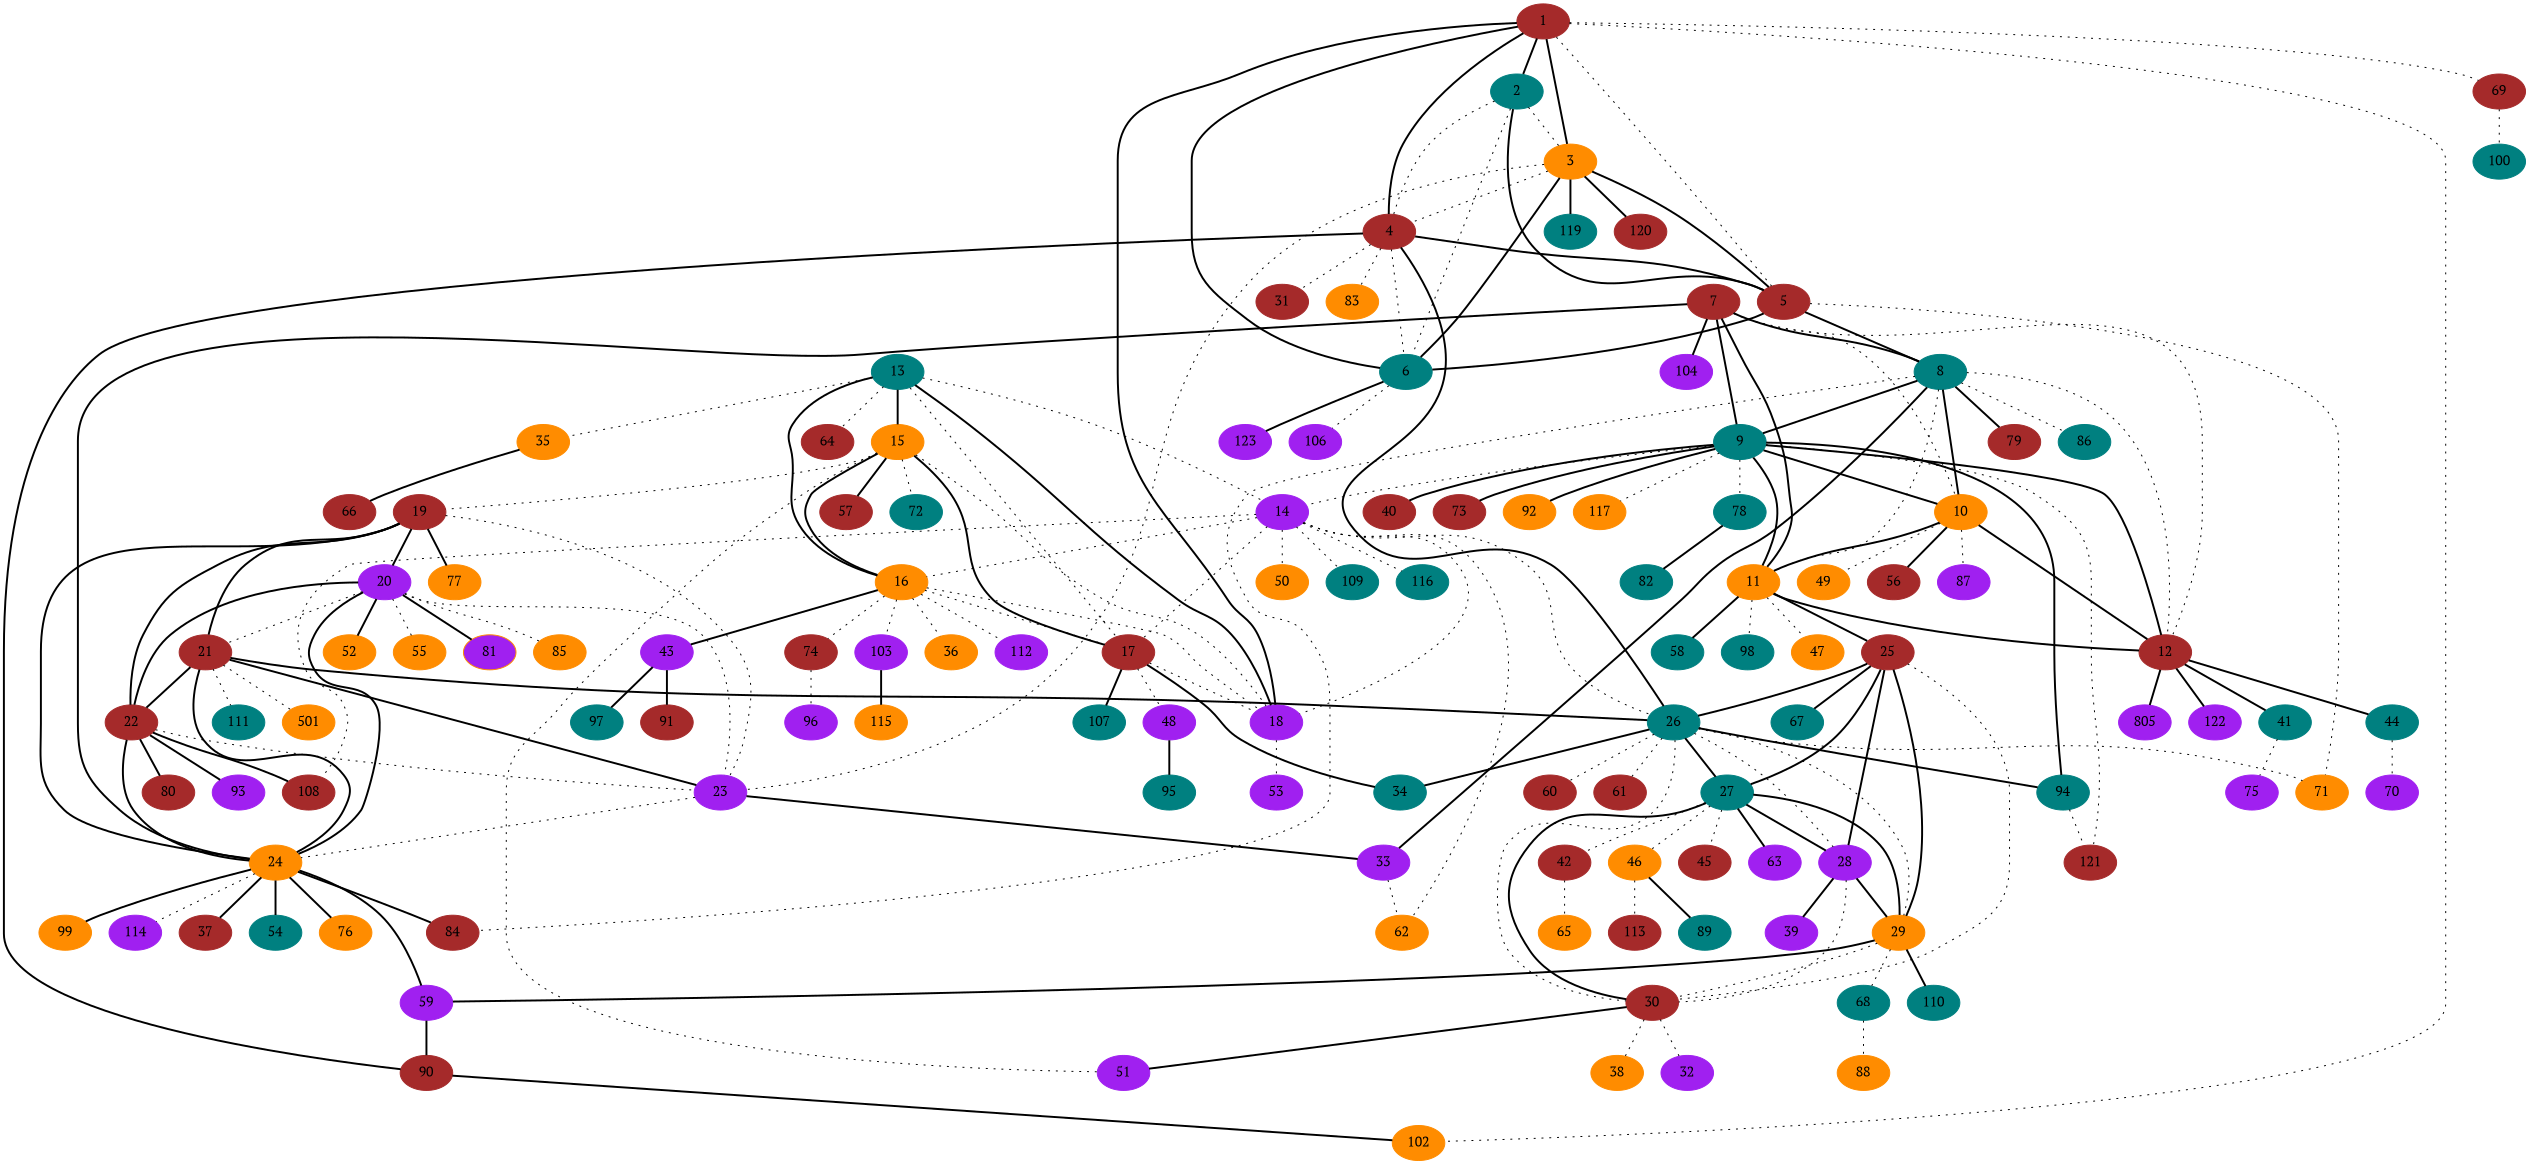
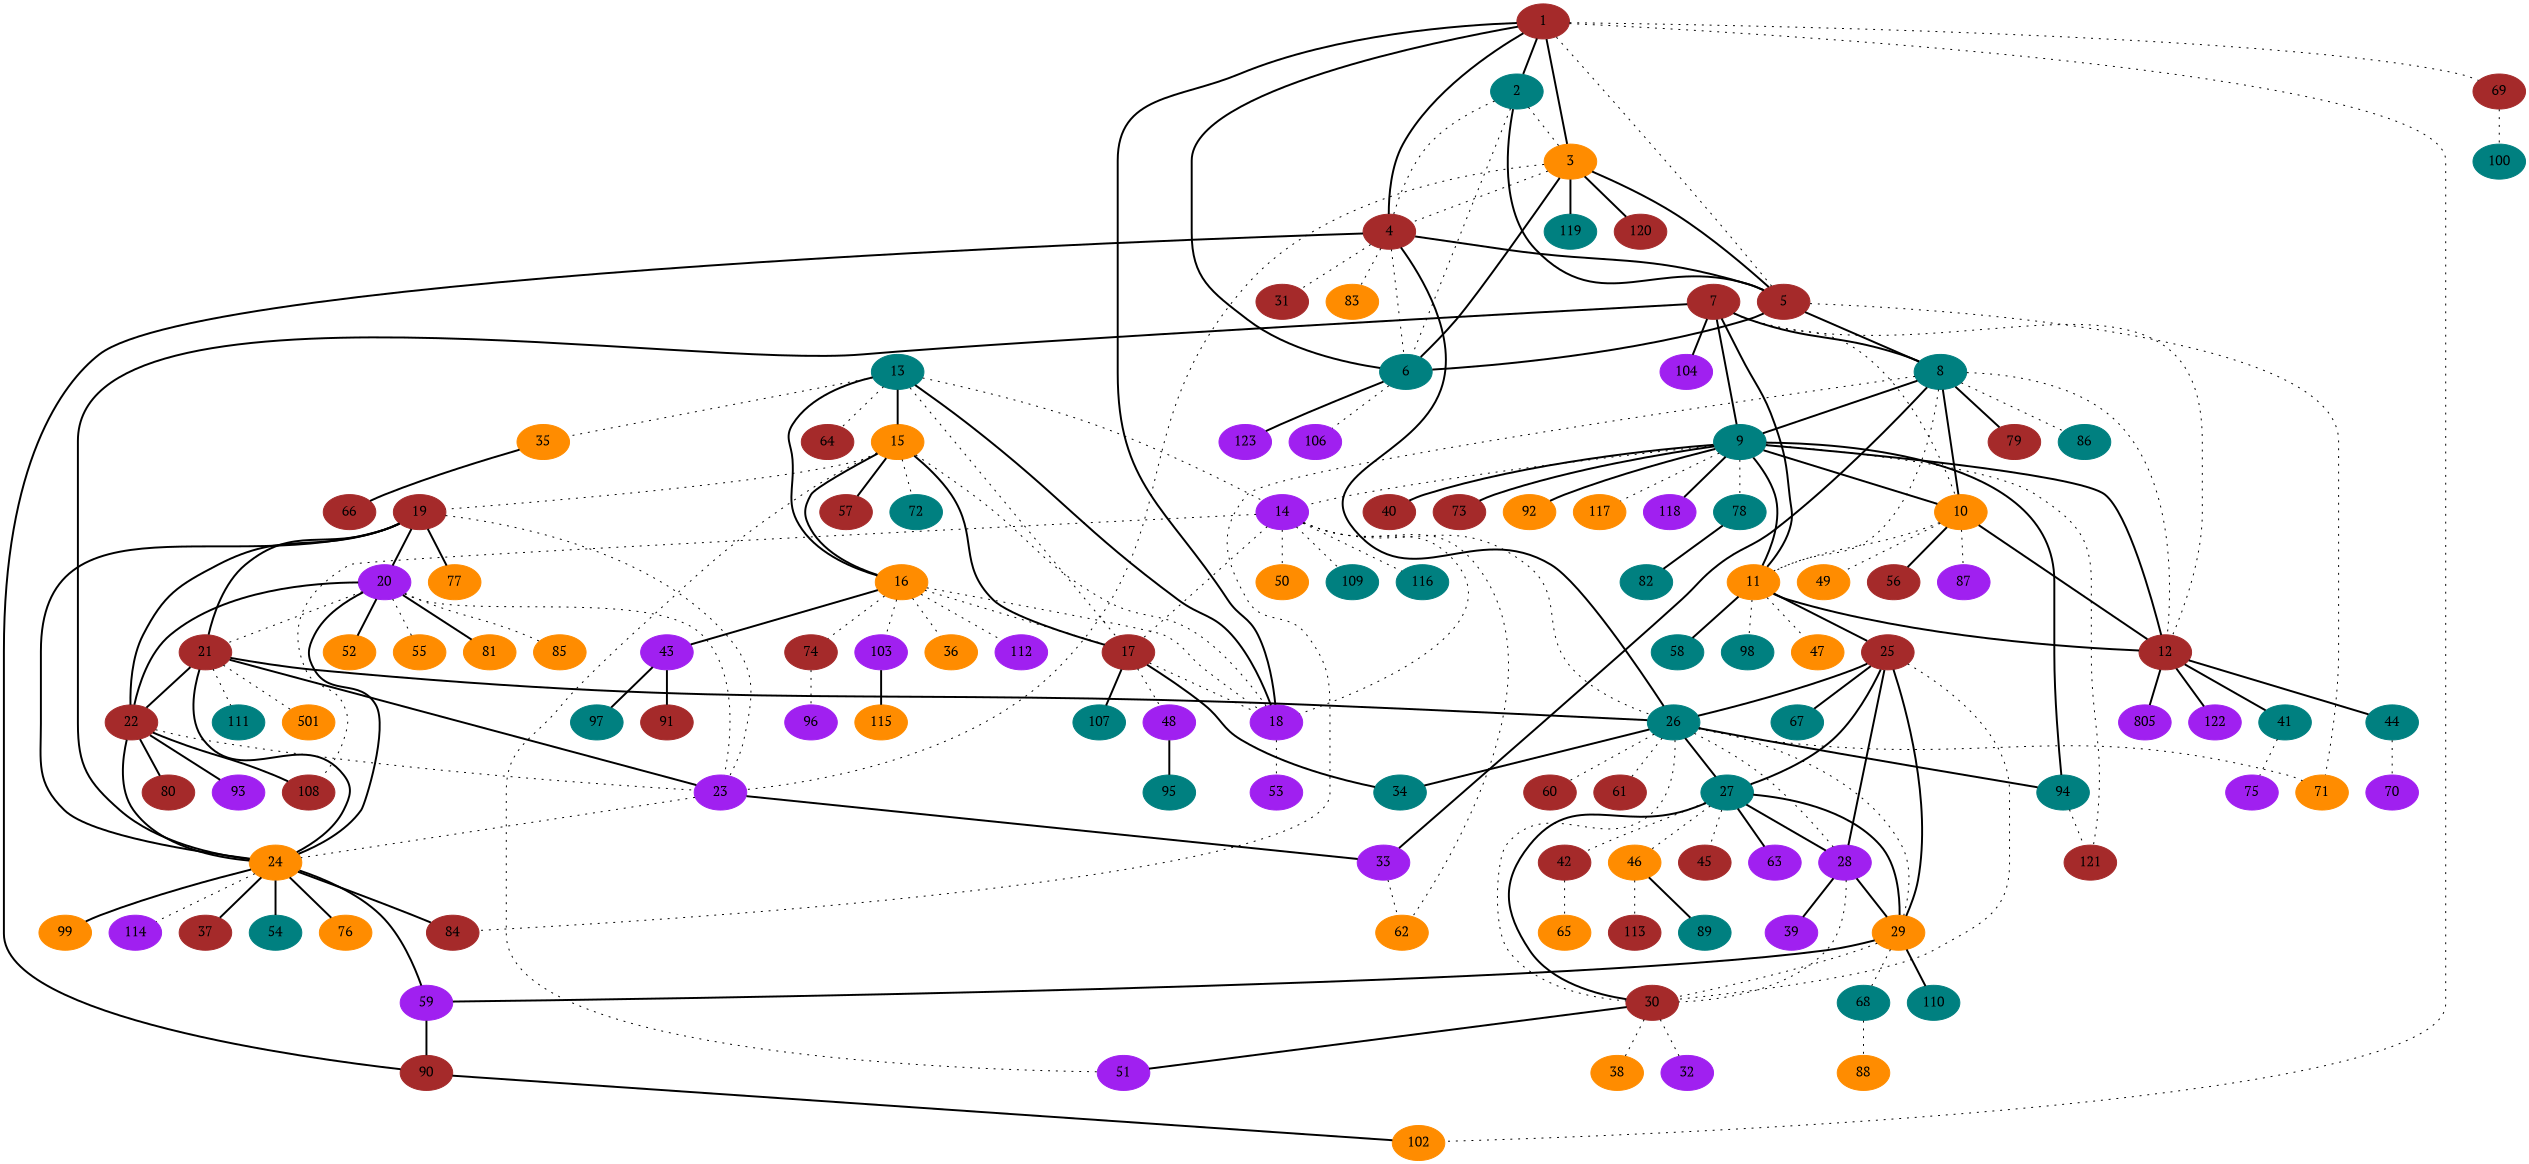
  graph {
    fontname="PT Serif"
    node [color=brown fontname="PT Serif" style=filled]
    edge [fontname="PT Serif" style=bold]
    2 [color=teal]
    1
    3 [color=darkorange]
    4
    5
    6 [color=teal]
    18 [color=purple]
    69
    102 [color=darkorange]
    23 [color=purple]
    119 [color=teal]
    120
    26 [color=teal]
    31
    83 [color=darkorange]
    90
    8 [color=teal]
    71 [color=darkorange]
    106 [color=purple]
    123 [color=purple]
    53 [color=purple]
    100 [color=teal]
    24 [color=darkorange]
    33 [color=purple]
    94 [color=teal]
    34 [color=teal]
    27 [color=teal]
    28 [color=purple]
    29 [color=darkorange]
    30
    60
    61
    9 [color=teal]
    10 [color=darkorange]
    11 [color=darkorange]
    12
    79
    84
    86 [color=teal]
    7
    104 [color=purple]
    14 [color=purple]
    40
    73
    78 [color=teal]
    92 [color=darkorange]
    117 [color=darkorange]
+   118 [color=purple]
    121
    49 [color=darkorange]
    56
    87 [color=purple]
    25
    47 [color=darkorange]
    58 [color=teal]
    98 [color=teal]
    41 [color=teal]
    44 [color=teal]
    n59 [color=purple label=805]
    122 [color=purple]
    37
    54 [color=teal]
    59 [color=purple]
    76 [color=darkorange]
    99 [color=darkorange]
    114 [color=purple]
    62 [color=darkorange]
    16 [color=darkorange]
    17
    50 [color=darkorange]
    108
    109 [color=teal]
    116 [color=teal]
    82 [color=teal]
    67 [color=teal]
    75 [color=purple]
    70 [color=purple]
    13 [color=teal]
    15 [color=darkorange]
    35 [color=darkorange]
    64
    19
    51 [color=purple]
    57
    72 [color=teal]
    36 [color=darkorange]
    43 [color=purple]
    74
    103 [color=purple]
    112 [color=purple]
    48 [color=purple]
    107 [color=teal]
    66
    20 [color=purple]
    21
    22
    77 [color=darkorange]
    91
    97 [color=teal]
    96 [color=purple]
    115 [color=darkorange]
    95 [color=teal]
    52 [color=darkorange]
    55 [color=darkorange]
-   81 [color=darkorange fillcolor=purple]
+   81 [color=darkorange]
    85 [color=darkorange]
    n107 [color=darkorange label=501]
    111 [color=teal]
    80
    93 [color=purple]
    42
    45
    46 [color=darkorange]
    63 [color=purple]
    39 [color=purple]
    68 [color=teal]
    110 [color=teal]
    32 [color=purple]
    38 [color=darkorange]
    65 [color=darkorange]
    89 [color=teal]
    113
    88 [color=darkorange]
    2 -- 3 [style=dotted]
    2 -- 4 [style=dotted]
    2 -- 5
    2 -- 6 [style=dotted]
    1 -- 2
    1 -- 3
    1 -- 4
    1 -- 5 [style=dotted]
    1 -- 6
    1 -- 18
    1 -- 69 [style=dotted]
    1 -- 102 [style=dotted]
    3 -- 4 [style=dotted]
    3 -- 5
    3 -- 6
    3 -- 23 [style=dotted]
    3 -- 119
    3 -- 120
    4 -- 5
    4 -- 6 [style=dotted]
    4 -- 26
    4 -- 31 [style=dotted]
    4 -- 83 [style=dotted]
    4 -- 90
    5 -- 6
    5 -- 8
    5 -- 71 [style=dotted]
    6 -- 106 [style=dotted]
    6 -- 123
    18 -- 53 [style=dotted]
    69 -- 100 [style=dotted]
    23 -- 24 [style=dotted]
    23 -- 33
    26 -- 71 [style=dotted]
    26 -- 94
    26 -- 34
    26 -- 27
    26 -- 28 [style=dotted]
    26 -- 29 [style=dotted]
    26 -- 30 [style=dotted]
    26 -- 60 [style=dotted]
    26 -- 61 [style=dotted]
    90 -- 102
    8 -- 33
    8 -- 9
    8 -- 10
    8 -- 11 [style=dotted]
    8 -- 12 [style=dotted]
    8 -- 79
    8 -- 84 [style=dotted]
    8 -- 86 [style=dotted]
    24 -- 84
    24 -- 37
    24 -- 54
    24 -- 59
    24 -- 76
    24 -- 99
    24 -- 114 [style=dotted]
    33 -- 62 [style=dotted]
    94 -- 121 [style=dotted]
    27 -- 28
    27 -- 29
    27 -- 30
    27 -- 42 [style=dotted]
    27 -- 45 [style=dotted]
    27 -- 46 [style=dotted]
    27 -- 63
    28 -- 29
    28 -- 30 [style=dotted]
    28 -- 39
    29 -- 30 [style=dotted]
    29 -- 59
    29 -- 68 [style=dotted]
    29 -- 110
    30 -- 51
    30 -- 32 [style=dotted]
    30 -- 38 [style=dotted]
    9 -- 94
    9 -- 10
    9 -- 11
    9 -- 12
    9 -- 14 [style=dotted]
    9 -- 40
    9 -- 73
    9 -- 78 [style=dotted]
    9 -- 92
    9 -- 117 [style=dotted]
+   9 -- 118
    9 -- 121 [style=dotted]
-   10 -- 11
+   10 -- 11 [style=dotted]
    10 -- 12
    10 -- 49 [style=dotted]
    10 -- 56
    10 -- 87 [style=dotted]
    11 -- 12
    11 -- 25
    11 -- 47 [style=dotted]
    11 -- 58
    11 -- 98 [style=dotted]
    12 -- 41
    12 -- 44
    12 -- n59
    12 -- 122
    7 -- 8
    7 -- 24
    7 -- 9
    7 -- 10 [style=dotted]
    7 -- 11
    7 -- 12 [style=dotted]
    7 -- 104
    14 -- 18 [style=dotted]
    14 -- 26 [style=dotted]
    14 -- 62 [style=dotted]
-   14 -- 16 [style=dotted]
    14 -- 17 [style=dotted]
    14 -- 50 [style=dotted]
    14 -- 108 [style=dotted]
    14 -- 109 [style=dotted]
    14 -- 116 [style=dotted]
    78 -- 82
    25 -- 26
    25 -- 27
    25 -- 28
    25 -- 29
    25 -- 30 [style=dotted]
    25 -- 67
    41 -- 75 [style=dotted]
    44 -- 70 [style=dotted]
    59 -- 90
    16 -- 18 [style=dotted]
    16 -- 17 [style=dotted]
    16 -- 36 [style=dotted]
    16 -- 43
    16 -- 74 [style=dotted]
    16 -- 103 [style=dotted]
    16 -- 112 [style=dotted]
    17 -- 18 [style=dotted]
    17 -- 34
    17 -- 48 [style=dotted]
    17 -- 107
    13 -- 18
    13 -- 14 [style=dotted]
    13 -- 16
    13 -- 17 [style=dotted]
    13 -- 15
    13 -- 35 [style=dotted]
    13 -- 64 [style=dotted]
    15 -- 18 [style=dotted]
    15 -- 16
    15 -- 17
    15 -- 19 [style=dotted]
    15 -- 51 [style=dotted]
    15 -- 57
    15 -- 72 [style=dotted]
    35 -- 66
    19 -- 23 [style=dotted]
    19 -- 24
    19 -- 20
    19 -- 21
    19 -- 22
    19 -- 77
    43 -- 91
    43 -- 97
    74 -- 96 [style=dotted]
    103 -- 115
    48 -- 95
    20 -- 23 [style=dotted]
    20 -- 24
    20 -- 21 [style=dotted]
    20 -- 22
    20 -- 52
    20 -- 55 [style=dotted]
    20 -- 81
    20 -- 85 [style=dotted]
    21 -- 23
    21 -- 26
    21 -- 24
    21 -- 22
    21 -- n107 [style=dotted]
    21 -- 111 [style=dotted]
    22 -- 23 [style=dotted]
    22 -- 24
    22 -- 108
    22 -- 80
    22 -- 93
    42 -- 65 [style=dotted]
    46 -- 89
    46 -- 113 [style=dotted]
    68 -- 88 [style=dotted]
  }
